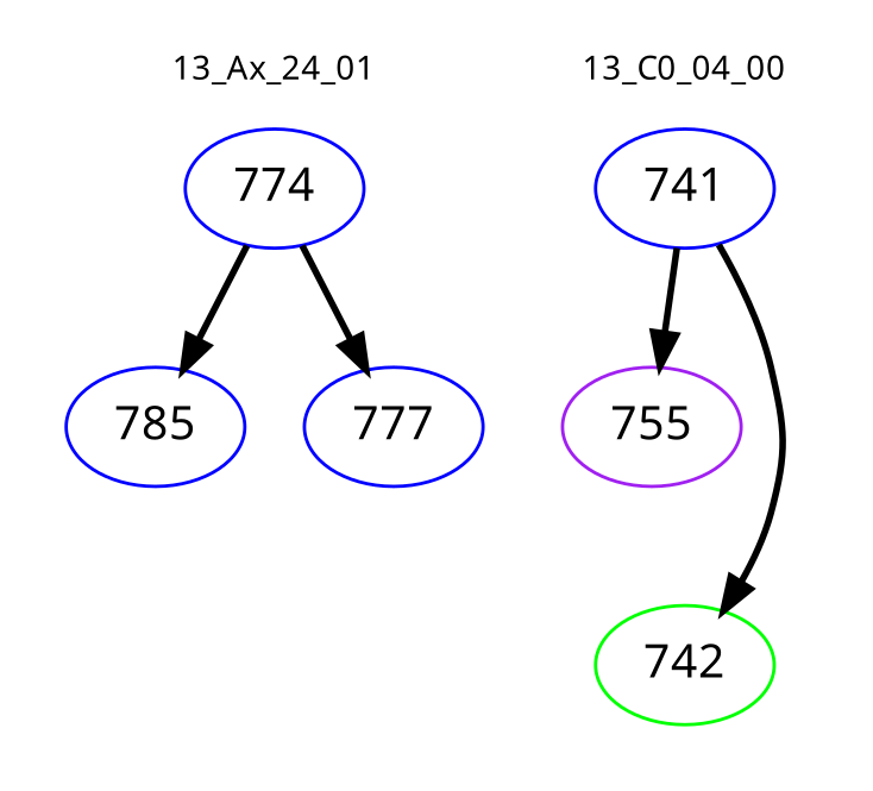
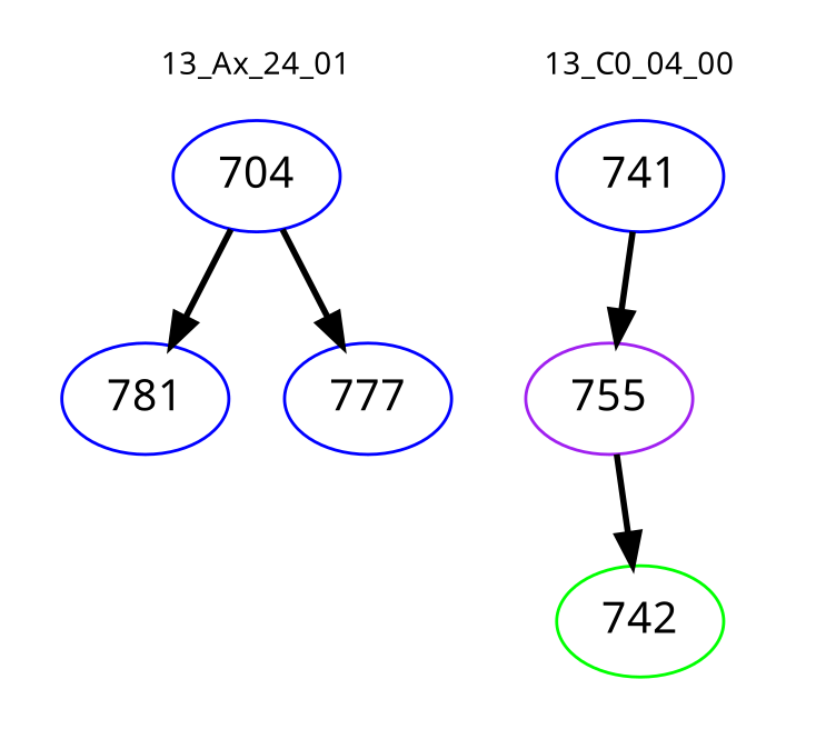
  digraph {
    fontname="Noto Sans"
    node [color=blue fontname="Noto Sans"]
    edge [color=black fontname="Noto Sans" style=bold]
-   n1 [label=774]
-   n2 [label=785]
+   n1 [label=704]
+   n2 [label=781]
    n3 [label=777]
    n4 [label=741]
    n5 [color=purple label=755]
    n6 [color=green label=742]
    subgraph cluster_1 {
      color=white
      fontsize=10
      label="13_Ax_24_01"
      n1
      n2
      n3
    }
    subgraph cluster_2 {
      color=white
      fontsize=10
      label="13_C0_04_00"
      n4
      n5
      n6
    }
    n1 -> n2
    n1 -> n3
    n4 -> n5
-   n4 -> n6
+   n5 -> n6
  }
